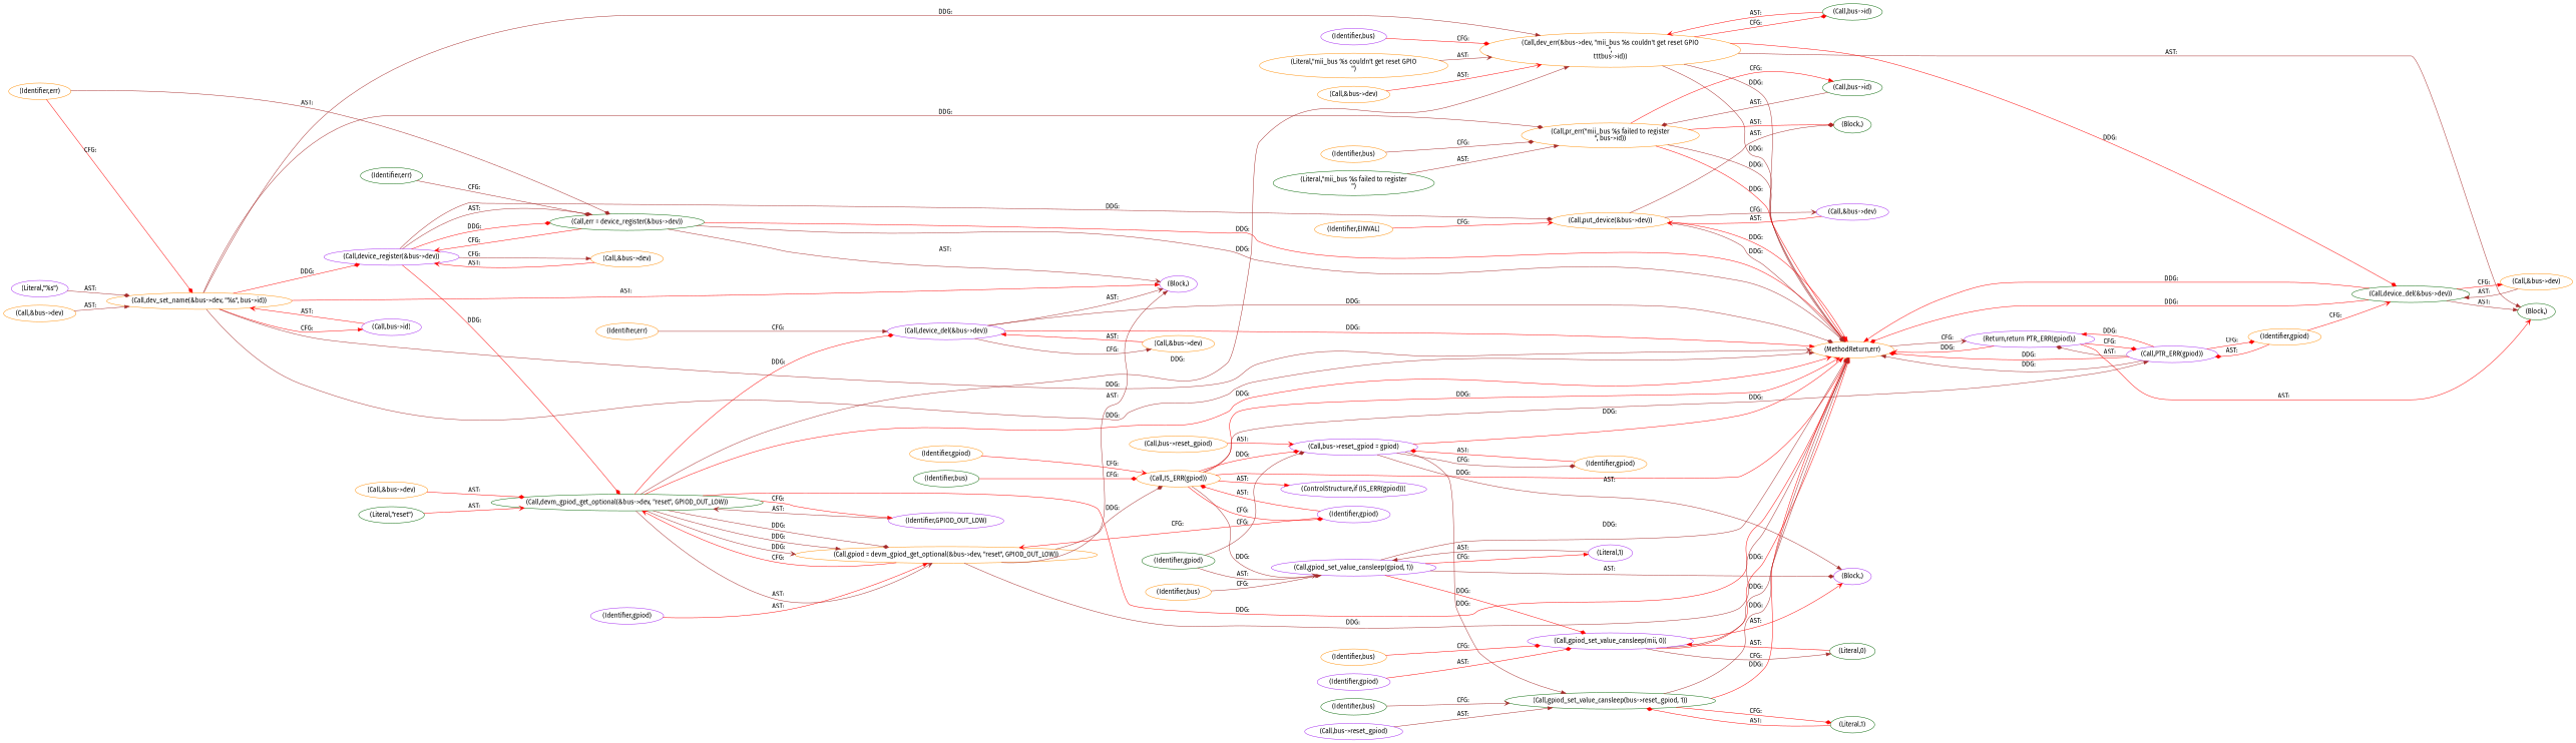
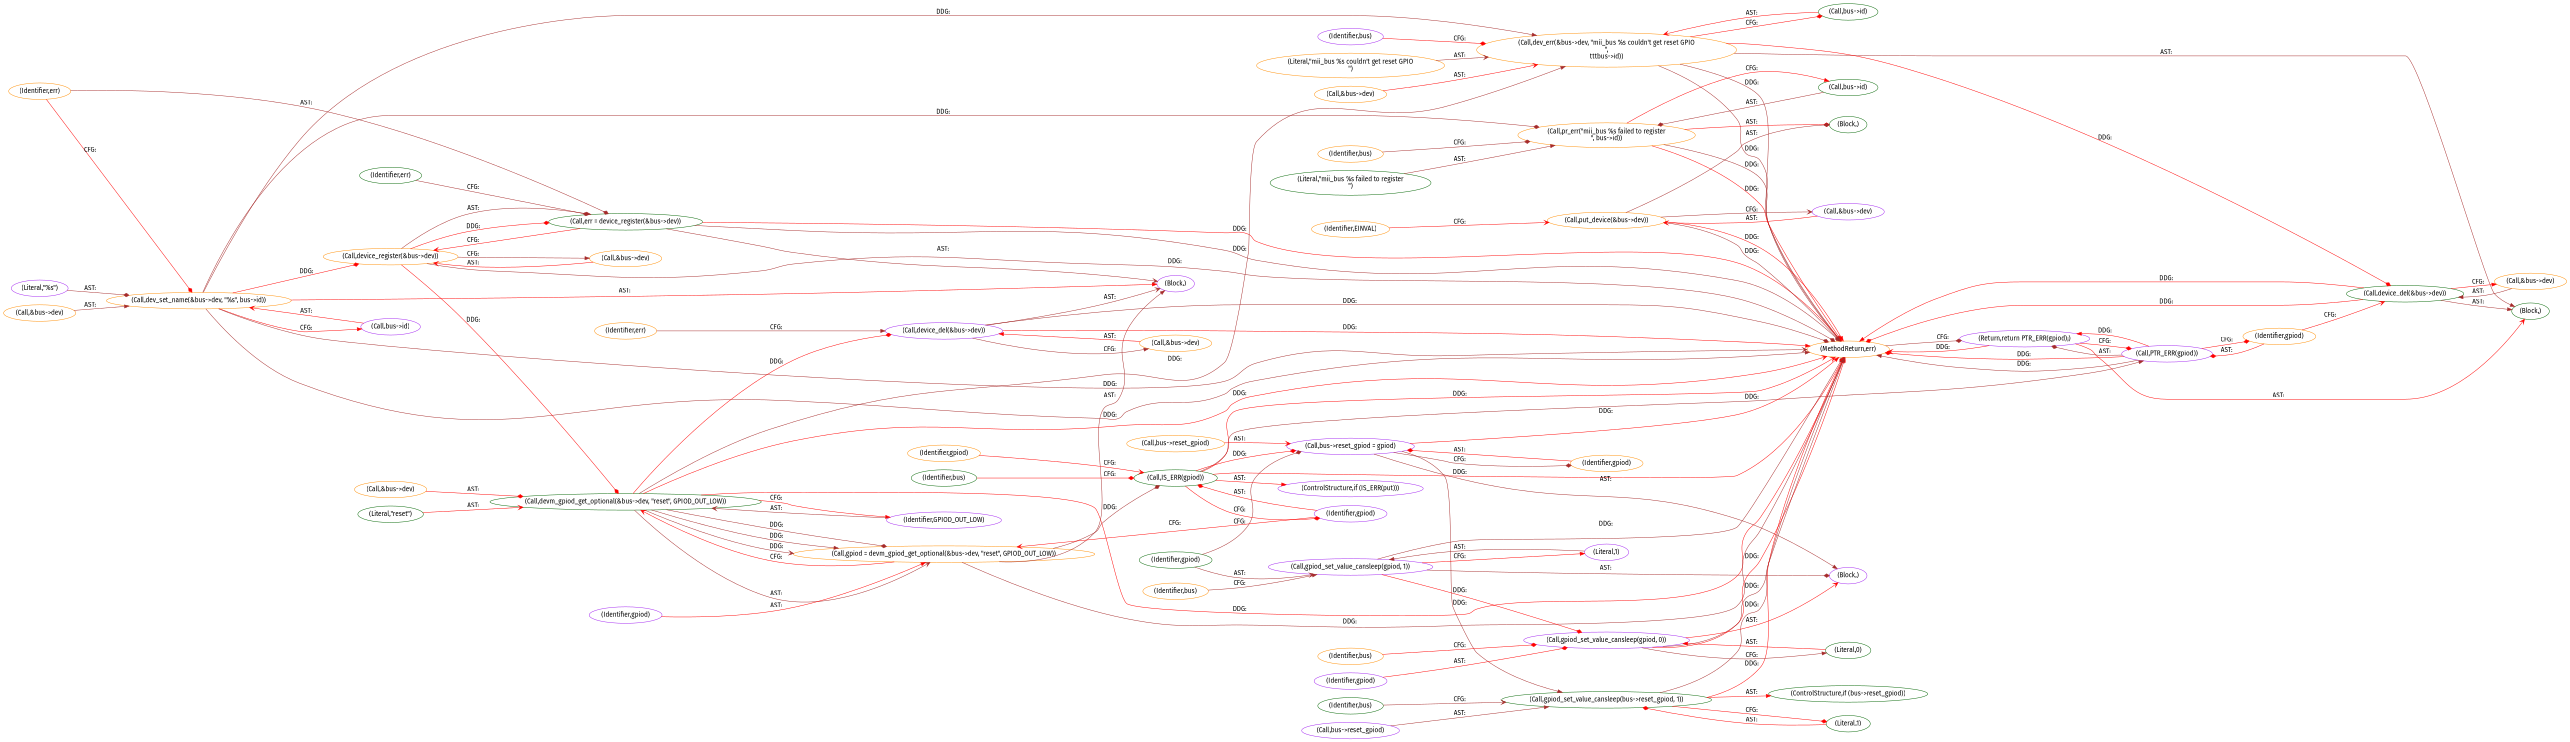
  digraph {
    fontname="Fira Sans"
    rankdir=LR
    node [color=darkorange fontname="Fira Sans"]
    edge [arrowhead=normal color=red fontname="Fira Sans"]
    n1 [label="(Call,dev_set_name(&bus->dev, \"%s\", bus->id))"]
-   n2 [color=purple label="(Call,device_register(&bus->dev))"]
+   n2 [label="(Call,device_register(&bus->dev))"]
    n3 [label="(Call,dev_err(&bus->dev, \"mii_bus %s couldn't get reset GPIO\n\",\n\t\t\tbus->id))"]
    n4 [label="(Call,pr_err(\"mii_bus %s failed to register\n\", bus->id))"]
    n5 [color=purple label="(Block,)"]
    n6 [color=purple label="(Call,bus->id)"]
    n7 [label="(MethodReturn,err)"]
    n8 [color=darkgreen label="(Call,err = device_register(&bus->dev))"]
    n9 [label="(Call,put_device(&bus->dev))"]
    n10 [color=darkgreen label="(Call,devm_gpiod_get_optional(&bus->dev, \"reset\", GPIOD_OUT_LOW))"]
    n11 [label="(Call,&bus->dev)"]
    n12 [color=darkgreen label="(Block,)"]
    n13 [color=darkgreen label="(Call,device_del(&bus->dev))"]
    n14 [color=darkgreen label="(Call,bus->id)"]
    n15 [color=darkgreen label="(Block,)"]
    n16 [color=darkgreen label="(Call,bus->id)"]
    n17 [color=purple label="(Return,return PTR_ERR(gpiod);)"]
    n18 [color=purple label="(Call,&bus->dev)"]
    n19 [label="(Call,gpiod = devm_gpiod_get_optional(&bus->dev, \"reset\", GPIOD_OUT_LOW))"]
    n20 [color=purple label="(Call,device_del(&bus->dev))"]
    n21 [color=purple label="(Identifier,GPIOD_OUT_LOW)"]
-   n22 [label="(Call,IS_ERR(gpiod))"]
+   n22 [color=darkgreen label="(Call,IS_ERR(gpiod))"]
    n23 [label="(Call,&bus->dev)"]
    n24 [color=purple label="(Call,PTR_ERR(gpiod))"]
    n25 [color=purple label="(Call,bus->reset_gpiod = gpiod)"]
    n26 [color=purple label="(Call,gpiod_set_value_cansleep(gpiod, 1))"]
    n27 [color=purple label="(Identifier,gpiod)"]
-   n28 [color=purple label="(ControlStructure,if (IS_ERR(gpiod)))"]
+   n28 [color=purple label="(ControlStructure,if (IS_ERR(put)))"]
    n29 [label="(Identifier,gpiod)"]
    n30 [color=darkgreen label="(Call,gpiod_set_value_cansleep(bus->reset_gpiod, 1))"]
    n31 [label="(Identifier,gpiod)"]
    n32 [color=purple label="(Block,)"]
-   n33 [color=purple label="(Call,gpiod_set_value_cansleep(mii, 0))"]
+   n33 [color=purple label="(Call,gpiod_set_value_cansleep(gpiod, 0))"]
    n34 [color=purple label="(Literal,1)"]
+   n35 [color=darkgreen label="(ControlStructure,if (bus->reset_gpiod))"]
    n36 [color=darkgreen label="(Literal,1)"]
    n37 [color=darkgreen label="(Literal,0)"]
    n38 [label="(Call,&bus->dev)"]
    n39 [color=darkgreen label="(Literal,\"reset\")"]
    n40 [color=darkgreen label="(Identifier,bus)"]
    n41 [color=purple label="(Literal,\"%s\")"]
    n42 [color=purple label="(Identifier,bus)"]
    n43 [label="(Identifier,bus)"]
    n44 [color=purple label="(Identifier,gpiod)"]
    n45 [color=purple label="(Identifier,gpiod)"]
    n46 [label="(Identifier,err)"]
    n47 [label="(Identifier,bus)"]
    n48 [label="(Identifier,EINVAL)"]
    n49 [label="(Identifier,err)"]
    n50 [label="(Call,&bus->dev)"]
    n51 [label="(Call,&bus->dev)"]
    n52 [color=darkgreen label="(Identifier,gpiod)"]
    n53 [color=purple label="(Call,bus->reset_gpiod)"]
    n54 [label="(Call,bus->reset_gpiod)"]
    n55 [color=darkgreen label="(Identifier,err)"]
    n56 [color=darkgreen label="(Identifier,bus)"]
    n57 [color=darkgreen label="(Literal,\"mii_bus %s failed to register\n\")"]
    n58 [label="(Literal,\"mii_bus %s couldn't get reset GPIO\n\")"]
    n59 [label="(Identifier,gpiod)"]
    n60 [label="(Identifier,bus)"]
    n61 [label="(Call,&bus->dev)"]
    n1 -> n2 [arrowhead=diamond label="DDG: "]
    n1 -> n3 [color=brown label="DDG: "]
    n1 -> n4 [arrowhead=diamond color=brown label="DDG: "]
    n1 -> n5 [label="AST: "]
    n1 -> n6 [label="CFG: "]
    n1 -> n7 [color=brown label="DDG: "]
    n1 -> n7 [arrowhead=vee color=brown label="DDG: "]
    n2 -> n8 [color=brown label="AST: "]
    n2 -> n8 [arrowhead=diamond label="DDG: "]
-   n2 -> n9 [arrowhead=diamond color=brown label="DDG: "]
+   n2 -> n7 [arrowhead=diamond color=brown label="DDG: "]
    n2 -> n10 [arrowhead=diamond label="DDG: "]
    n2 -> n11 [color=brown label="CFG: "]
    n3 -> n7 [color=brown label="DDG: "]
    n3 -> n7 [arrowhead=vee color=brown label="DDG: "]
    n3 -> n12 [color=brown label="AST: "]
    n3 -> n13 [arrowhead=diamond label="DDG: "]
    n3 -> n14 [arrowhead=diamond label="CFG: "]
    n4 -> n7 [arrowhead=vee color=brown label="DDG: "]
    n4 -> n7 [label="DDG: "]
    n4 -> n15 [arrowhead=diamond label="AST: "]
    n4 -> n16 [label="CFG: "]
    n6 -> n1 [arrowhead=vee label="AST: "]
-   n7 -> n17 [arrowhead=vee color=brown label="CFG: "]
+   n7 -> n17 [arrowhead=diamond color=brown label="CFG: "]
    n8 -> n2 [arrowhead=vee label="CFG: "]
    n8 -> n5 [arrowhead=vee color=brown label="AST: "]
    n8 -> n7 [label="DDG: "]
    n8 -> n7 [arrowhead=diamond color=brown label="DDG: "]
    n9 -> n7 [arrowhead=vee color=brown label="DDG: "]
    n9 -> n7 [label="DDG: "]
    n9 -> n15 [arrowhead=diamond color=brown label="AST: "]
    n9 -> n18 [arrowhead=vee color=brown label="CFG: "]
    n10 -> n3 [color=brown label="DDG: "]
    n10 -> n7 [arrowhead=vee label="DDG: "]
    n10 -> n7 [arrowhead=diamond label="DDG: "]
    n10 -> n19 [arrowhead=vee color=brown label="AST: "]
    n10 -> n19 [arrowhead=diamond color=brown label="DDG: "]
    n10 -> n19 [color=brown label="DDG: "]
    n10 -> n19 [arrowhead=vee color=brown label="DDG: "]
    n10 -> n20 [arrowhead=diamond label="DDG: "]
    n10 -> n21 [label="CFG: "]
    n11 -> n2 [arrowhead=vee label="AST: "]
    n13 -> n7 [label="DDG: "]
    n13 -> n7 [arrowhead=diamond label="DDG: "]
    n13 -> n12 [color=brown label="AST: "]
    n13 -> n38 [label="CFG: "]
    n14 -> n3 [arrowhead=vee label="AST: "]
    n16 -> n4 [arrowhead=diamond color=brown label="AST: "]
    n17 -> n7 [arrowhead=vee label="DDG: "]
    n17 -> n12 [arrowhead=vee label="AST: "]
    n17 -> n24 [arrowhead=diamond label="CFG: "]
    n18 -> n9 [arrowhead=vee label="AST: "]
    n19 -> n5 [color=brown label="AST: "]
    n19 -> n7 [arrowhead=diamond color=brown label="DDG: "]
    n19 -> n10 [arrowhead=vee label="CFG: "]
    n19 -> n22 [arrowhead=diamond color=brown label="DDG: "]
    n20 -> n5 [arrowhead=vee color=brown label="AST: "]
    n20 -> n7 [arrowhead=diamond color=brown label="DDG: "]
    n20 -> n7 [label="DDG: "]
    n20 -> n23 [color=brown label="CFG: "]
    n21 -> n10 [arrowhead=vee color=brown label="AST: "]
    n22 -> n7 [label="DDG: "]
    n22 -> n7 [arrowhead=vee label="DDG: "]
    n22 -> n24 [color=brown label="DDG: "]
    n22 -> n25 [arrowhead=diamond label="DDG: "]
-   n22 -> n26 [color=brown label="DDG: "]
    n22 -> n27 [arrowhead=diamond label="CFG: "]
    n22 -> n28 [label="AST: "]
    n23 -> n20 [label="AST: "]
    n24 -> n7 [arrowhead=diamond label="DDG: "]
    n24 -> n7 [color=brown label="DDG: "]
    n24 -> n17 [arrowhead=diamond color=brown label="AST: "]
    n24 -> n17 [label="DDG: "]
    n24 -> n29 [arrowhead=diamond label="CFG: "]
    n25 -> n7 [label="DDG: "]
    n25 -> n30 [color=brown label="DDG: "]
    n25 -> n31 [arrowhead=diamond color=brown label="CFG: "]
    n25 -> n32 [color=brown label="AST: "]
    n26 -> n7 [arrowhead=diamond color=brown label="DDG: "]
    n26 -> n32 [arrowhead=diamond color=brown label="AST: "]
    n26 -> n33 [arrowhead=diamond label="DDG: "]
    n26 -> n34 [label="CFG: "]
    n27 -> n19 [arrowhead=vee label="CFG: "]
    n27 -> n22 [arrowhead=diamond label="AST: "]
    n29 -> n13 [arrowhead=vee label="CFG: "]
    n29 -> n24 [arrowhead=diamond label="AST: "]
    n30 -> n7 [arrowhead=vee color=brown label="DDG: "]
    n30 -> n7 [arrowhead=vee label="DDG: "]
+   n30 -> n35 [label="AST: "]
    n30 -> n36 [arrowhead=diamond label="CFG: "]
    n31 -> n25 [arrowhead=diamond label="AST: "]
    n33 -> n7 [label="DDG: "]
    n33 -> n7 [color=brown label="DDG: "]
    n33 -> n32 [arrowhead=vee label="AST: "]
    n33 -> n37 [color=brown label="CFG: "]
    n34 -> n26 [color=brown label="AST: "]
    n36 -> n30 [arrowhead=diamond label="AST: "]
    n37 -> n33 [label="AST: "]
    n38 -> n13 [color=brown label="AST: "]
    n39 -> n10 [arrowhead=vee label="AST: "]
    n40 -> n30 [arrowhead=vee color=brown label="CFG: "]
    n41 -> n1 [arrowhead=diamond color=brown label="AST: "]
    n42 -> n3 [arrowhead=diamond label="CFG: "]
    n43 -> n26 [color=brown label="CFG: "]
    n44 -> n33 [arrowhead=diamond label="AST: "]
    n45 -> n19 [label="AST: "]
    n46 -> n20 [color=brown label="CFG: "]
    n47 -> n33 [arrowhead=diamond label="CFG: "]
    n48 -> n9 [arrowhead=vee label="CFG: "]
    n49 -> n1 [arrowhead=diamond label="CFG: "]
    n49 -> n8 [arrowhead=diamond color=brown label="AST: "]
    n50 -> n10 [arrowhead=diamond label="AST: "]
    n51 -> n1 [color=brown label="AST: "]
    n52 -> n25 [arrowhead=diamond color=brown label="CFG: "]
    n52 -> n26 [arrowhead=vee color=brown label="AST: "]
    n53 -> n30 [color=brown label="AST: "]
    n54 -> n25 [arrowhead=vee label="AST: "]
    n55 -> n8 [arrowhead=diamond color=brown label="CFG: "]
    n56 -> n22 [arrowhead=diamond label="CFG: "]
    n57 -> n4 [color=brown label="AST: "]
    n58 -> n3 [arrowhead=vee color=brown label="AST: "]
    n59 -> n22 [arrowhead=vee label="CFG: "]
    n60 -> n4 [arrowhead=diamond color=brown label="CFG: "]
    n61 -> n3 [arrowhead=vee label="AST: "]
  }
